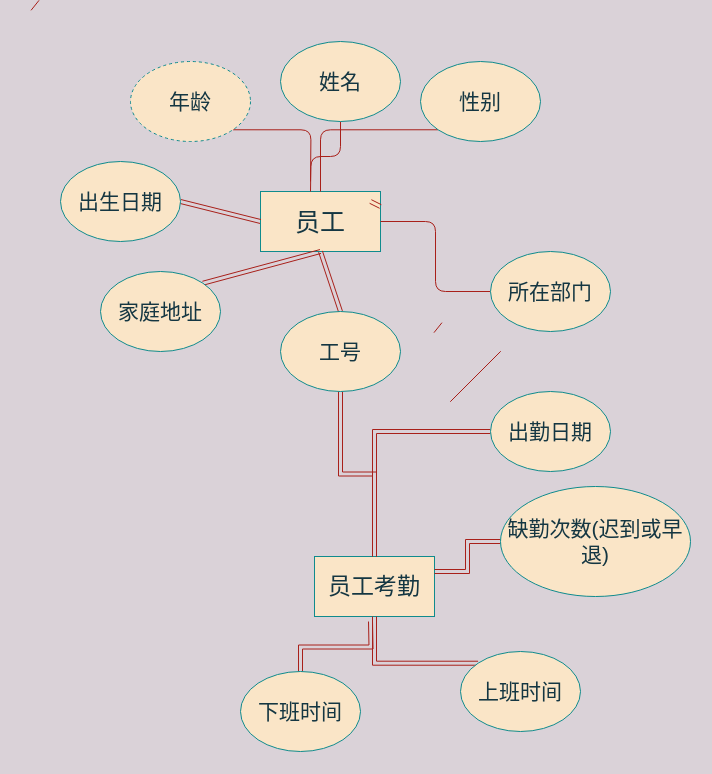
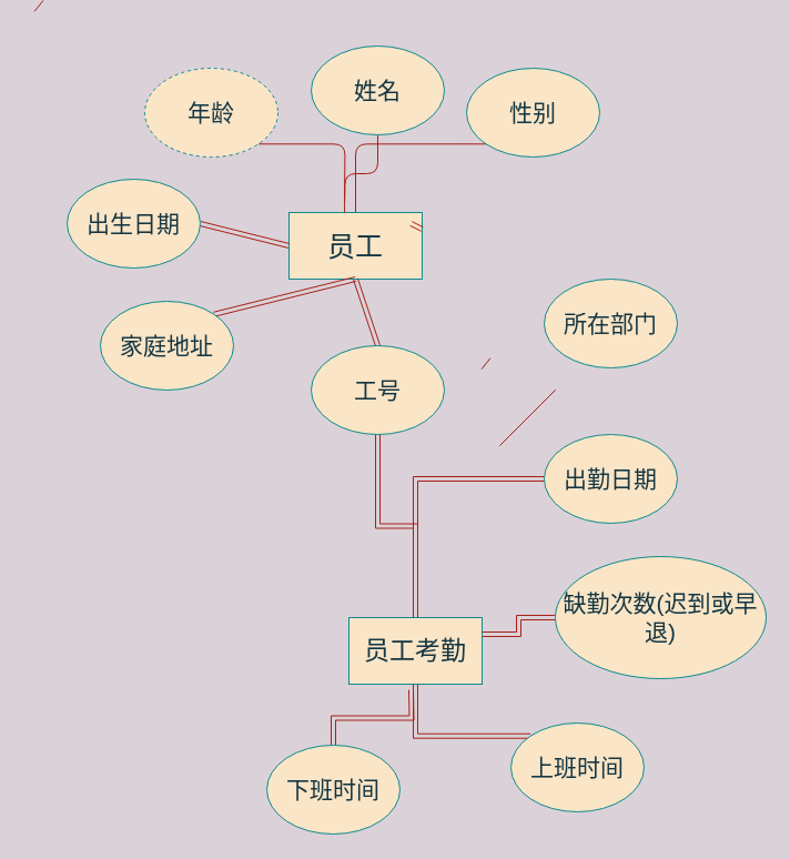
  <mxCell id="0" />
  <mxCell id="1" parent="0" />
  <mxCell id="2" value="&lt;font style=&quot;font-size: 25px&quot;&gt;员工&lt;/font&gt;" style="rounded=0;whiteSpace=wrap;html=1;fillColor=#FAE5C7;strokeColor=#0F8B8D;fontColor=#143642;" parent="1" vertex="1"><mxGeometry x="260" y="170" width="120" height="60" as="geometry" /></mxCell>
  <mxCell id="3" style="edgeStyle=none;shape=link;rounded=0;orthogonalLoop=1;jettySize=auto;html=1;strokeColor=#A8201A;fontColor=#143642;labelBackgroundColor=#DAD2D8;width=516;" parent="1" edge="1"><mxGeometry relative="1" as="geometry"><mxPoint x="232" y="150" as="sourcePoint" /><mxPoint x="240" y="140" as="targetPoint" /></mxGeometry></mxCell>
  <mxCell id="4" style="edgeStyle=orthogonalEdgeStyle;curved=0;rounded=1;sketch=0;orthogonalLoop=1;jettySize=auto;html=1;exitX=1;exitY=1;exitDx=0;exitDy=0;endArrow=none;endFill=0;strokeColor=#A8201A;fillColor=#FAE5C7;fontColor=#143642;" parent="1" source="5" edge="1"><mxGeometry relative="1" as="geometry"><mxPoint x="310" y="160" as="targetPoint" /></mxGeometry></mxCell>
  <mxCell id="5" value="&lt;font style=&quot;font-size: 21px&quot;&gt;年龄&lt;/font&gt;" style="ellipse;whiteSpace=wrap;html=1;fillColor=#FAE5C7;strokeColor=#0F8B8D;fontColor=#143642;dashed=1;" parent="1" vertex="1"><mxGeometry x="130" y="40" width="120" height="80" as="geometry" /></mxCell>
  <mxCell id="6" style="edgeStyle=none;shape=link;rounded=0;orthogonalLoop=1;jettySize=auto;html=1;strokeColor=#A8201A;fontColor=#143642;labelBackgroundColor=#DAD2D8;" parent="1" edge="1"><mxGeometry relative="1" as="geometry"><mxPoint y="480" as="sourcePoint" x="20" /><mxPoint y="480" as="targetPoint" x="20" /></mxGeometry></mxCell>
  <mxCell id="7" style="edgeStyle=orthogonalEdgeStyle;curved=0;rounded=1;sketch=0;orthogonalLoop=1;jettySize=auto;html=1;exitX=0.5;exitY=1;exitDx=0;exitDy=0;endArrow=none;endFill=0;strokeColor=#A8201A;fillColor=#FAE5C7;fontColor=#143642;" parent="1" source="8" edge="1"><mxGeometry relative="1" as="geometry"><mxPoint x="310" y="170" as="targetPoint" /></mxGeometry></mxCell>
  <mxCell id="8" value="&lt;font style=&quot;font-size: 21px&quot;&gt;姓名&lt;br&gt;&lt;/font&gt;" style="ellipse;whiteSpace=wrap;html=1;fillColor=#FAE5C7;strokeColor=#0F8B8D;fontColor=#143642;" parent="1" vertex="1"><mxGeometry x="280" y="20" width="120" height="80" as="geometry" /></mxCell>
  <mxCell id="9" style="edgeStyle=none;shape=link;rounded=0;orthogonalLoop=1;jettySize=auto;html=1;exitX=1;exitY=0.5;exitDx=0;exitDy=0;entryX=0;entryY=0.5;entryDx=0;entryDy=0;strokeColor=#A8201A;fontColor=#143642;labelBackgroundColor=#DAD2D8;" parent="1" source="10" target="2" edge="1"><mxGeometry relative="1" as="geometry" /></mxCell>
  <mxCell id="10" value="&lt;font style=&quot;font-size: 21px&quot;&gt;出生日期&lt;/font&gt;" style="ellipse;whiteSpace=wrap;html=1;fillColor=#FAE5C7;strokeColor=#0F8B8D;fontColor=#143642;" parent="1" vertex="1"><mxGeometry x="60" y="140" width="120" height="80" as="geometry" /></mxCell>
  <mxCell id="11" style="edgeStyle=none;shape=link;rounded=0;orthogonalLoop=1;jettySize=auto;html=1;exitX=1;exitY=0;exitDx=0;exitDy=0;entryX=0.5;entryY=1;entryDx=0;entryDy=0;strokeColor=#A8201A;fontColor=#143642;labelBackgroundColor=#DAD2D8;" parent="1" source="12" target="2" edge="1"><mxGeometry relative="1" as="geometry" /></mxCell>
- <mxCell id="12" value="&lt;font style=&quot;font-size: 21px&quot;&gt;家庭地址&lt;/font&gt;" style="ellipse;whiteSpace=wrap;html=1;fillColor=#FAE5C7;strokeColor=#0F8B8D;fontColor=#143642;" parent="1" vertex="1"><mxGeometry x="100" y="250" width="120" height="80" as="geometry" /></mxCell>
+ <mxCell id="12" value="&lt;font style=&quot;font-size: 21px&quot;&gt;家庭地址&lt;/font&gt;" style="ellipse;whiteSpace=wrap;html=1;fillColor=#FAE5C7;strokeColor=#0F8B8D;fontColor=#143642;" parent="1" vertex="1"><mxGeometry x="90" y="250" width="120" height="80" as="geometry" /></mxCell>
  <mxCell id="13" style="edgeStyle=none;shape=link;rounded=0;orthogonalLoop=1;jettySize=auto;html=1;strokeColor=#A8201A;fontColor=#143642;labelBackgroundColor=#DAD2D8;" parent="1" edge="1"><mxGeometry relative="1" as="geometry"><mxPoint x="320" y="170" as="targetPoint" /><mxPoint x="320" y="170" as="sourcePoint" /></mxGeometry></mxCell>
  <mxCell id="14" style="edgeStyle=orthogonalEdgeStyle;curved=0;rounded=1;sketch=0;orthogonalLoop=1;jettySize=auto;html=1;exitX=0;exitY=1;exitDx=0;exitDy=0;entryX=0.5;entryY=0;entryDx=0;entryDy=0;endArrow=none;endFill=0;strokeColor=#A8201A;fillColor=#FAE5C7;fontColor=#143642;" parent="1" source="15" target="2" edge="1"><mxGeometry relative="1" as="geometry" /></mxCell>
  <mxCell id="15" value="&lt;font style=&quot;font-size: 21px&quot;&gt;性别&lt;/font&gt;" style="ellipse;whiteSpace=wrap;html=1;fillColor=#FAE5C7;strokeColor=#0F8B8D;fontColor=#143642;" parent="1" vertex="1"><mxGeometry x="420" y="40" width="120" height="80" as="geometry" /></mxCell>
  <mxCell id="16" style="edgeStyle=none;shape=link;rounded=0;orthogonalLoop=1;jettySize=auto;html=1;entryX=1;entryY=0.25;entryDx=0;entryDy=0;strokeColor=#A8201A;fontColor=#143642;labelBackgroundColor=#DAD2D8;" parent="1" target="2" edge="1"><mxGeometry relative="1" as="geometry"><mxPoint x="370" y="180" as="sourcePoint" /></mxGeometry></mxCell>
  <mxCell id="17" style="edgeStyle=none;shape=link;rounded=0;orthogonalLoop=1;jettySize=auto;html=1;entryX=1;entryY=0.5;entryDx=0;entryDy=0;strokeColor=#A8201A;fontColor=#143642;labelBackgroundColor=#DAD2D8;" parent="1" target="2" edge="1"><mxGeometry relative="1" as="geometry"><mxPoint x="380" y="200" as="sourcePoint" /></mxGeometry></mxCell>
- <mxCell id="18" style="edgeStyle=orthogonalEdgeStyle;curved=0;rounded=1;sketch=0;orthogonalLoop=1;jettySize=auto;html=1;exitX=0;exitY=0.5;exitDx=0;exitDy=0;entryX=1;entryY=0.5;entryDx=0;entryDy=0;strokeColor=#A8201A;fillColor=#FAE5C7;fontColor=#143642;endArrow=none;endFill=0;" parent="1" source="19" target="2" edge="1"><mxGeometry relative="1" as="geometry" /></mxCell>
  <mxCell id="19" value="&lt;font style=&quot;font-size: 21px&quot;&gt;所在部门&lt;/font&gt;" style="ellipse;whiteSpace=wrap;html=1;fillColor=#FAE5C7;strokeColor=#0F8B8D;fontColor=#143642;" parent="1" vertex="1"><mxGeometry x="490" y="230" width="120" height="80" as="geometry" /></mxCell>
  <mxCell id="20" value="&lt;font style=&quot;font-size: 23px&quot;&gt;员工考勤&lt;/font&gt;" style="rounded=0;whiteSpace=wrap;html=1;fillColor=#FAE5C7;strokeColor=#0F8B8D;fontColor=#143642;" parent="1" vertex="1"><mxGeometry x="314" y="535" width="120" height="60" as="geometry" /></mxCell>
  <mxCell id="21" style="edgeStyle=none;shape=link;rounded=0;orthogonalLoop=1;jettySize=auto;html=1;exitX=0.5;exitY=0;exitDx=0;exitDy=0;entryX=0.5;entryY=1;entryDx=0;entryDy=0;strokeColor=#A8201A;fontColor=#143642;labelBackgroundColor=#DAD2D8;" parent="1" source="23" target="2" edge="1"><mxGeometry relative="1" as="geometry" /></mxCell>
  <mxCell id="22" style="edgeStyle=orthogonalEdgeStyle;shape=link;rounded=0;orthogonalLoop=1;jettySize=auto;html=1;exitX=0.5;exitY=1;exitDx=0;exitDy=0;entryX=0.5;entryY=0;entryDx=0;entryDy=0;strokeColor=#A8201A;fontColor=#143642;labelBackgroundColor=#DAD2D8;" parent="1" source="23" target="20" edge="1"><mxGeometry relative="1" as="geometry" /></mxCell>
  <mxCell id="23" value="&lt;font style=&quot;font-size: 21px&quot;&gt;工号&lt;br&gt;&lt;/font&gt;" style="ellipse;whiteSpace=wrap;html=1;fillColor=#FAE5C7;strokeColor=#0F8B8D;fontColor=#143642;" parent="1" vertex="1"><mxGeometry x="280" y="290" width="120" height="80" as="geometry" /></mxCell>
  <mxCell id="24" style="edgeStyle=orthogonalEdgeStyle;shape=link;rounded=0;orthogonalLoop=1;jettySize=auto;html=1;exitX=0;exitY=0.5;exitDx=0;exitDy=0;entryX=0.5;entryY=0;entryDx=0;entryDy=0;strokeColor=#A8201A;fontColor=#143642;labelBackgroundColor=#DAD2D8;" parent="1" source="25" target="20" edge="1"><mxGeometry relative="1" as="geometry" /></mxCell>
  <mxCell id="25" value="&lt;font style=&quot;font-size: 21px&quot;&gt;出勤日期&lt;/font&gt;" style="ellipse;whiteSpace=wrap;html=1;fillColor=#FAE5C7;strokeColor=#0F8B8D;fontColor=#143642;" parent="1" vertex="1"><mxGeometry x="490" y="370" width="120" height="80" as="geometry" /></mxCell>
  <mxCell id="26" style="edgeStyle=orthogonalEdgeStyle;shape=link;rounded=0;orthogonalLoop=1;jettySize=auto;html=1;exitX=0;exitY=0.5;exitDx=0;exitDy=0;entryX=1;entryY=0.25;entryDx=0;entryDy=0;strokeColor=#A8201A;fontColor=#143642;labelBackgroundColor=#DAD2D8;" parent="1" source="27" target="20" edge="1"><mxGeometry relative="1" as="geometry" /></mxCell>
- <mxCell id="27" value="&lt;font style=&quot;font-size: 21px&quot;&gt;缺勤次数(迟到或早退)&lt;/font&gt;" style="ellipse;whiteSpace=wrap;html=1;fillColor=#FAE5C7;strokeColor=#0F8B8D;fontColor=#143642;" parent="1" vertex="1"><mxGeometry x="500" y="465" width="190" height="110" as="geometry" /></mxCell>
+ <mxCell id="27" value="&lt;font style=&quot;font-size: 21px&quot;&gt;缺勤次数(迟到或早退)&lt;/font&gt;" style="ellipse;whiteSpace=wrap;html=1;fillColor=#FAE5C7;strokeColor=#0F8B8D;fontColor=#143642;" parent="1" vertex="1"><mxGeometry x="500" y="480" width="190" height="110" as="geometry" /></mxCell>
  <mxCell id="28" style="edgeStyle=orthogonalEdgeStyle;shape=link;rounded=0;orthogonalLoop=1;jettySize=auto;html=1;exitX=0;exitY=0;exitDx=0;exitDy=0;strokeColor=#A8201A;fontColor=#143642;labelBackgroundColor=#DAD2D8;" parent="1" source="29" target="20" edge="1"><mxGeometry relative="1" as="geometry" /></mxCell>
  <mxCell id="29" value="&lt;span style=&quot;font-size: 21px&quot;&gt;上班时间&lt;/span&gt;" style="ellipse;whiteSpace=wrap;html=1;fillColor=#FAE5C7;strokeColor=#0F8B8D;fontColor=#143642;" parent="1" vertex="1"><mxGeometry x="460" y="630" width="120" height="80" as="geometry" /></mxCell>
  <mxCell id="30" style="edgeStyle=orthogonalEdgeStyle;shape=link;rounded=0;orthogonalLoop=1;jettySize=auto;html=1;exitX=0.5;exitY=0;exitDx=0;exitDy=0;strokeColor=#A8201A;fontColor=#143642;labelBackgroundColor=#DAD2D8;" parent="1" source="31" edge="1"><mxGeometry relative="1" as="geometry"><mxPoint x="370" y="600" as="targetPoint" /></mxGeometry></mxCell>
  <mxCell id="31" value="&lt;font style=&quot;font-size: 21px&quot;&gt;下班时间&lt;/font&gt;" style="ellipse;whiteSpace=wrap;html=1;fillColor=#FAE5C7;strokeColor=#0F8B8D;fontColor=#143642;" parent="1" vertex="1"><mxGeometry x="240" y="650" width="120" height="80" as="geometry" /></mxCell>
  <mxCell id="32" value="" style="endArrow=none;html=1;strokeColor=#A8201A;fillColor=#FAE5C7;fontColor=#143642;" parent="1" edge="1"><mxGeometry width="50" height="50" relative="1" as="geometry"><mxPoint x="450" y="380" as="sourcePoint" /><mxPoint x="500" y="330" as="targetPoint" /></mxGeometry></mxCell>
  <mxCell id="33" value="" style="endArrow=none;html=1;strokeColor=#A8201A;fillColor=#FAE5C7;fontColor=#143642;" parent="1" edge="1"><mxGeometry width="50" height="50" relative="1" as="geometry"><mxPoint x="450" y="380" as="sourcePoint" /><mxPoint x="500" y="330" as="targetPoint" /></mxGeometry></mxCell>
